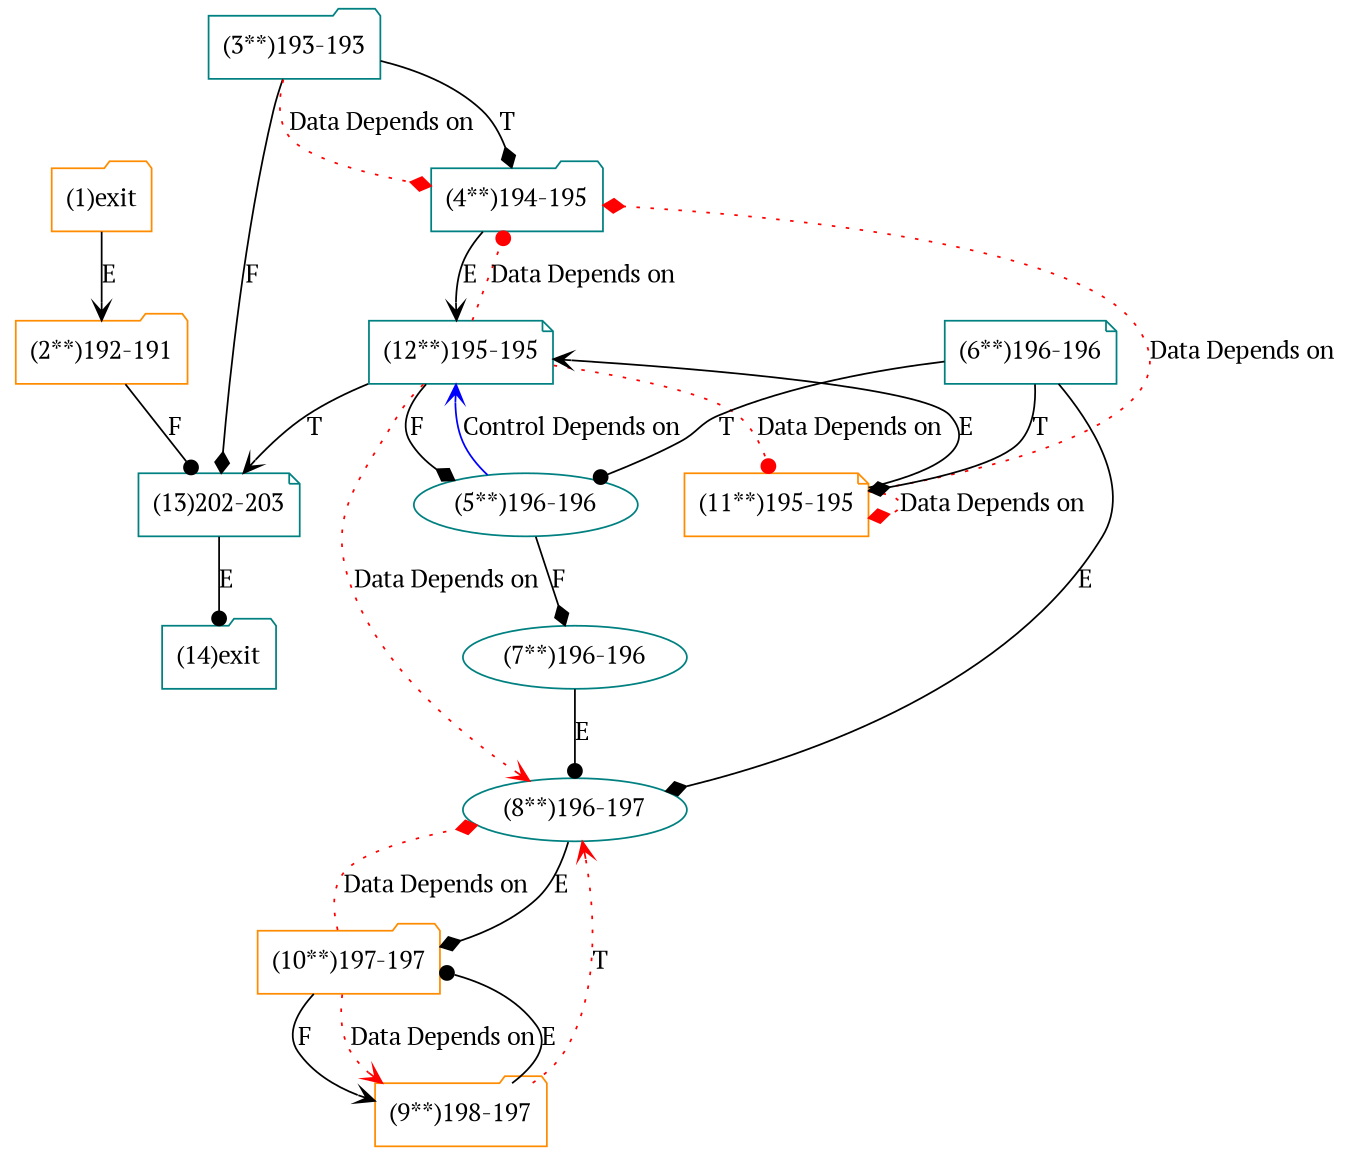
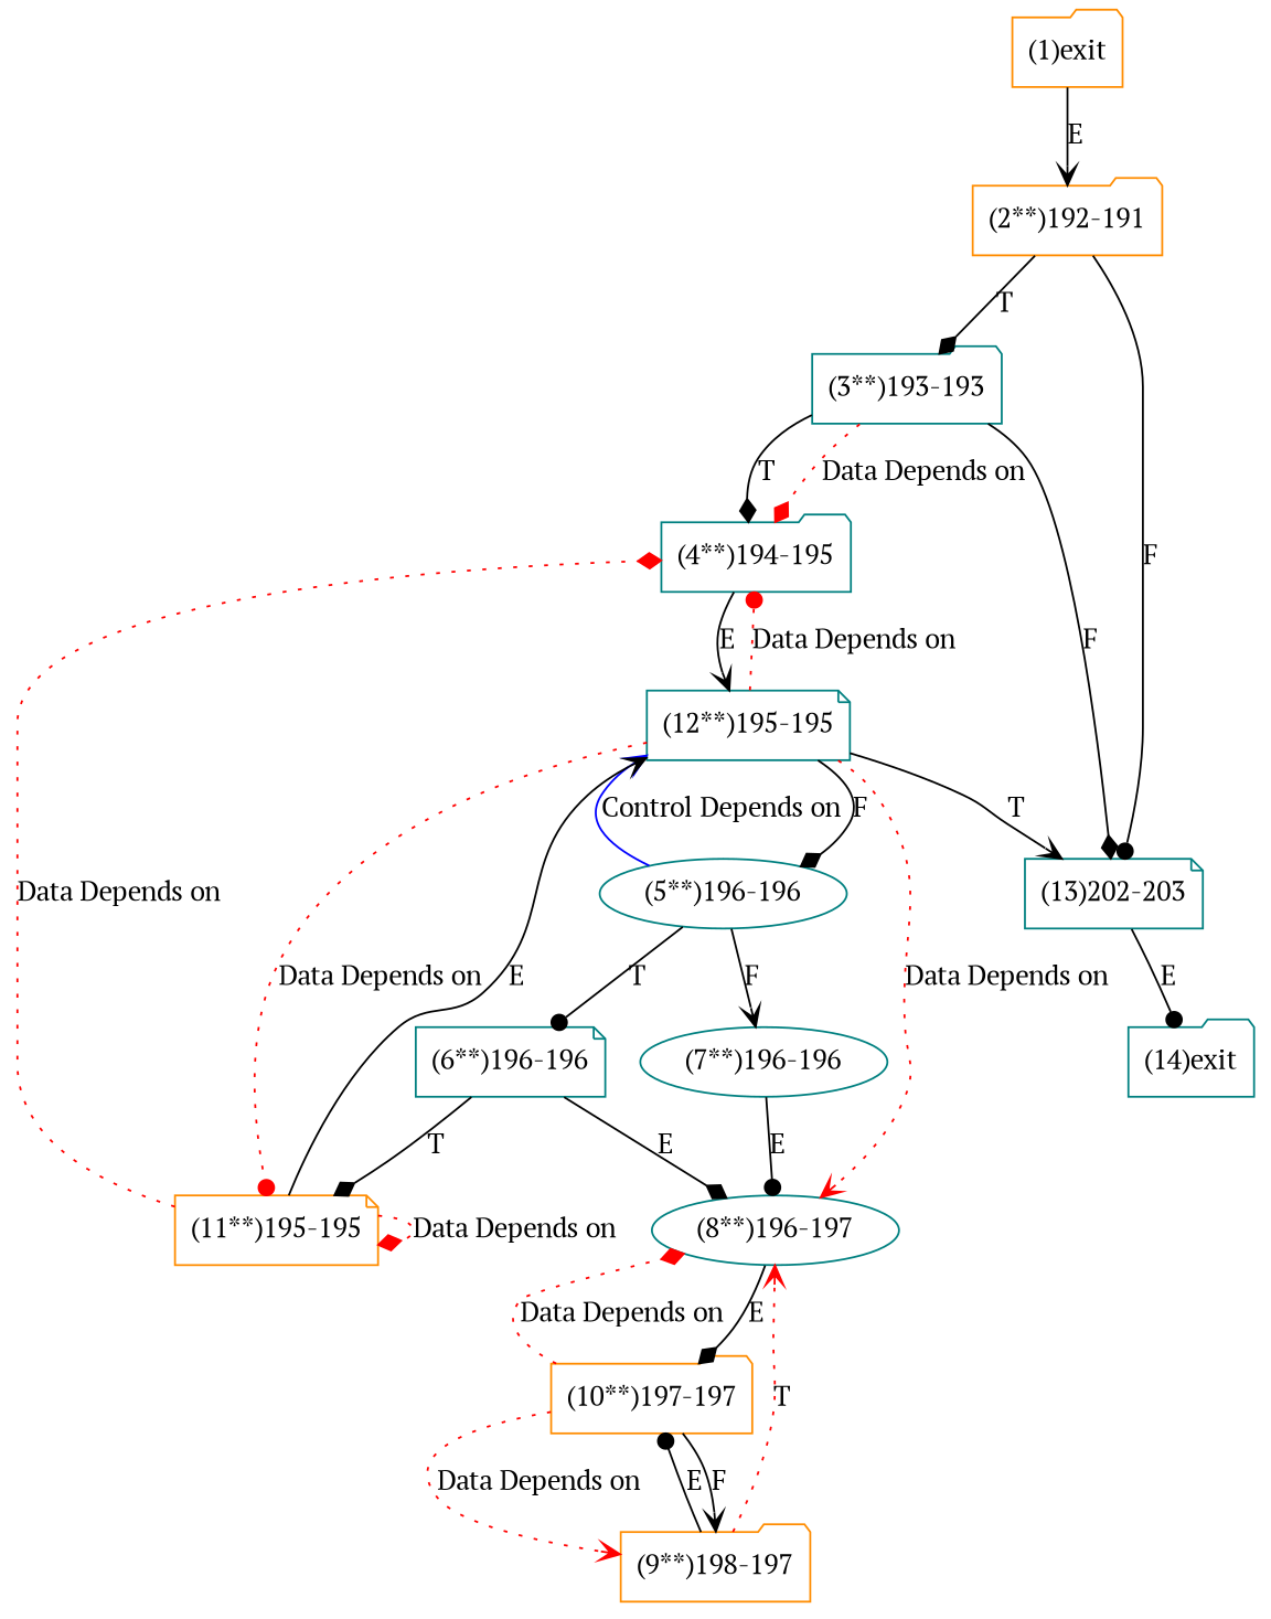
  digraph {
    fontname="PT Serif"
    node [color=teal fontname="PT Serif" shape=folder]
    edge [arrowhead=diamond fontname="PT Serif"]
    n1 [color=darkorange label="(1)exit"]
    n2 [color=darkorange label="(2**)192-191"]
    n3 [label="(3**)193-193"]
    n4 [label="(13)202-203" shape=note]
    n5 [label="(4**)194-195"]
    n6 [label="(14)exit"]
    n7 [label="(12**)195-195" shape=note]
    n8 [label="(5**)196-196" shape=ellipse]
    n9 [label="(8**)196-197" shape=ellipse]
    n10 [color=darkorange label="(11**)195-195" shape=note]
    n11 [label="(6**)196-196" shape=note]
    n12 [label="(7**)196-196" shape=ellipse]
    n13 [color=darkorange label="(10**)197-197"]
    n14 [color=darkorange label="(9**)198-197"]
    n1 -> n2 [arrowhead=vee label=E]
+   n2 -> n3 [label=T]
    n2 -> n4 [arrowhead=dot label=F]
    n3 -> n4 [label=F]
    n3 -> n5 [label=T]
    n3 -> n5 [color=red label="Data Depends on" style=dotted]
    n4 -> n6 [arrowhead=dot label=E]
    n5 -> n7 [arrowhead=vee label=E]
    n7 -> n4 [arrowhead=vee label=T]
    n7 -> n5 [arrowhead=dot color=red label="Data Depends on" style=dotted]
    n7 -> n8 [label=F]
    n7 -> n9 [arrowhead=vee color=red label="Data Depends on" style=dotted]
    n7 -> n10 [arrowhead=dot color=red label="Data Depends on" style=dotted]
    n8 -> n7 [arrowhead=vee color=blue label="Control Depends on" style=solid]
-   n11 -> n8 [arrowhead=dot label=T]
-   n8 -> n12 [label=F]
+   n8 -> n11 [arrowhead=dot label=T]
+   n8 -> n12 [arrowhead=vee label=F]
    n9 -> n13 [label=E]
    n10 -> n5 [color=red label="Data Depends on" style=dotted]
    n10 -> n7 [arrowhead=vee label=E]
    n10 -> n10 [color=red label="Data Depends on" style=dotted]
    n11 -> n9 [label=E]
    n11 -> n10 [label=T]
    n12 -> n9 [arrowhead=dot label=E]
    n13 -> n9 [color=red label="Data Depends on" style=dotted]
    n13 -> n14 [arrowhead=vee label=F]
    n13 -> n14 [arrowhead=vee color=red label="Data Depends on" style=dotted]
    n14 -> n9 [arrowhead=vee color=red label=T style=dotted]
    n14 -> n13 [arrowhead=dot label=E]
  }
